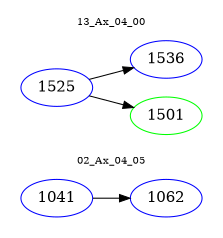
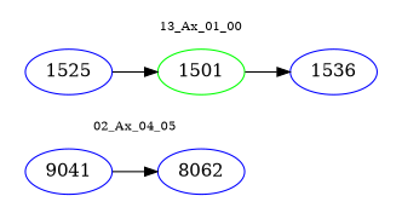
  digraph {
    rankdir=LR
    node [color=blue]
    edge [color=black]
-   n1 [label=1041]
-   n2 [label=1062]
+   n1 [label=9041]
+   n2 [label=8062]
    n3 [label=1525]
    n4 [color=green label=1501]
    n5 [label=1536]
    subgraph cluster_1 {
      color=white
      fontsize=10
      label="02_Ax_04_05"
      n1
      n2
    }
    subgraph cluster_2 {
      color=white
      fontsize=10
-     label="13_Ax_04_00"
+     label="13_Ax_01_00"
      n3
      n4
      n5
    }
    n1 -> n2
    n3 -> n4
-   n3 -> n5
+   n4 -> n5
  }
